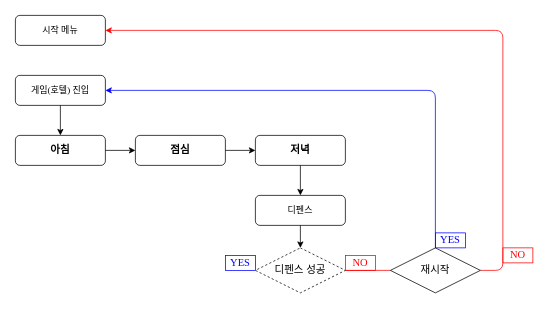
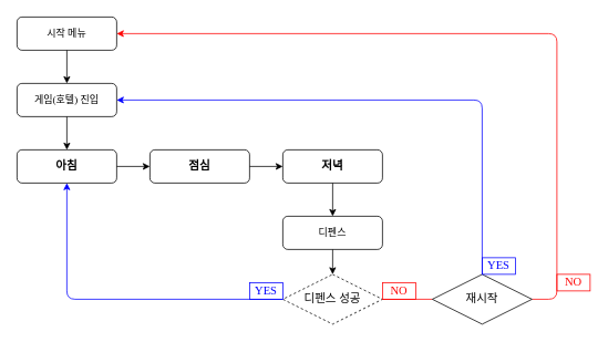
  <mxCell id="0" />
  <mxCell id="1" parent="0" />
+ <mxCell id="2" style="edgeStyle=none;html=1;entryX=0.5;entryY=0;entryDx=0;entryDy=0;fontFamily=Comic Sans MS;strokeColor=#000000;" edge="1" parent="1" source="3" target="5"><mxGeometry relative="1" as="geometry" /></mxCell>
  <mxCell id="3" value="시작 메뉴" style="rounded=1;whiteSpace=wrap;html=1;fontFamily=Comic Sans MS;strokeColor=#000000;fillColor=none;fontColor=#000000;" vertex="1" parent="1"><mxGeometry x="20" y="20" width="120" height="40" as="geometry" /></mxCell>
  <mxCell id="4" style="edgeStyle=none;html=1;entryX=0.5;entryY=0;entryDx=0;entryDy=0;fontFamily=Comic Sans MS;strokeColor=#000000;" edge="1" parent="1" source="5" target="7"><mxGeometry relative="1" as="geometry" /></mxCell>
  <mxCell id="5" value="게임(호텔) 진입" style="rounded=1;whiteSpace=wrap;html=1;fontFamily=Comic Sans MS;strokeColor=#000000;fillColor=none;fontColor=#000000;" vertex="1" parent="1"><mxGeometry x="20" y="100" width="120" height="40" as="geometry" /></mxCell>
  <mxCell id="6" style="edgeStyle=none;html=1;exitX=1;exitY=0.5;exitDx=0;exitDy=0;entryX=0;entryY=0.5;entryDx=0;entryDy=0;fontFamily=Comic Sans MS;strokeColor=#000000;" edge="1" parent="1" source="7"><mxGeometry relative="1" as="geometry"><mxPoint x="180" y="200" as="targetPoint" /></mxGeometry></mxCell>
  <mxCell id="7" value="&lt;b&gt;&lt;font style=&quot;font-size: 14px;&quot;&gt;아침&lt;/font&gt;&lt;/b&gt;" style="rounded=1;whiteSpace=wrap;html=1;fontFamily=Comic Sans MS;strokeColor=#000000;fillColor=none;fontColor=#000000;" vertex="1" parent="1"><mxGeometry x="20" y="180" width="120" height="40" as="geometry" /></mxCell>
  <mxCell id="8" style="edgeStyle=none;html=1;fontFamily=Comic Sans MS;strokeColor=#000000;" edge="1" parent="1"><mxGeometry relative="1" as="geometry"><mxPoint x="300" y="200" as="sourcePoint" /><mxPoint x="340" y="200" as="targetPoint" /></mxGeometry></mxCell>
  <mxCell id="9" value="&lt;b&gt;&lt;font style=&quot;font-size: 14px;&quot;&gt;점심&lt;/font&gt;&lt;/b&gt;" style="rounded=1;whiteSpace=wrap;html=1;fontFamily=Comic Sans MS;strokeColor=#000000;fillColor=none;fontColor=#000000;" vertex="1" parent="1"><mxGeometry x="180" y="180" width="120" height="40" as="geometry" /></mxCell>
  <mxCell id="10" style="edgeStyle=none;html=1;entryX=0.5;entryY=0;entryDx=0;entryDy=0;strokeColor=#000000;fontFamily=Comic Sans MS;fontSize=14;fontColor=#FF0000;endArrow=classic;endFill=1;" edge="1" parent="1" source="11" target="13"><mxGeometry relative="1" as="geometry" /></mxCell>
  <mxCell id="11" value="&lt;span style=&quot;font-size: 14px;&quot;&gt;&lt;b&gt;저녁&lt;/b&gt;&lt;/span&gt;" style="rounded=1;whiteSpace=wrap;html=1;fontFamily=Comic Sans MS;strokeColor=#000000;fillColor=none;fontColor=#000000;" vertex="1" parent="1"><mxGeometry x="340" y="180" width="120" height="40" as="geometry" /></mxCell>
  <mxCell id="12" style="edgeStyle=none;html=1;entryX=0.5;entryY=0;entryDx=0;entryDy=0;strokeColor=#000000;fontFamily=Comic Sans MS;fontSize=14;fontColor=#FF0000;endArrow=classic;endFill=1;" edge="1" parent="1" source="13" target="16"><mxGeometry relative="1" as="geometry" /></mxCell>
  <mxCell id="13" value="디펜스" style="rounded=1;whiteSpace=wrap;html=1;fontFamily=Comic Sans MS;strokeColor=#000000;fillColor=none;fontColor=#000000;" vertex="1" parent="1"><mxGeometry x="340" y="260" width="120" height="40" as="geometry" /></mxCell>
+ <mxCell id="14" style="edgeStyle=none;html=1;fontFamily=Comic Sans MS;fontSize=14;exitX=0;exitY=0.5;exitDx=0;exitDy=0;verticalAlign=middle;endArrow=classic;endFill=1;strokeColor=#0000FF;entryX=0.5;entryY=1;entryDx=0;entryDy=0;" edge="1" parent="1" source="16" target="7"><mxGeometry relative="1" as="geometry"><mxPoint x="80" y="160" as="targetPoint" /><Array as="points"><mxPoint x="80" y="360" /></Array></mxGeometry></mxCell>
  <mxCell id="15" style="edgeStyle=none;html=1;entryX=0;entryY=0.5;entryDx=0;entryDy=0;strokeColor=#FF0000;fontFamily=Comic Sans MS;fontSize=14;fontColor=#FF0000;endArrow=none;endFill=1;" edge="1" parent="1" source="16" target="21"><mxGeometry relative="1" as="geometry" /></mxCell>
  <mxCell id="16" value="디펜스 성공" style="rhombus;whiteSpace=wrap;html=1;fontFamily=Comic Sans MS;fontSize=14;strokeColor=#000000;fillColor=none;fontColor=#000000;dashed=1;" vertex="1" parent="1"><mxGeometry x="340" y="330" width="120" height="60" as="geometry" /></mxCell>
  <mxCell id="17" value="YES" style="text;html=1;strokeColor=#0000FF;fillColor=none;align=center;verticalAlign=middle;whiteSpace=wrap;rounded=0;fontFamily=Comic Sans MS;fontSize=14;fontColor=#0000FF;" vertex="1" parent="1"><mxGeometry x="300" y="340" width="40" height="20" as="geometry" /></mxCell>
  <mxCell id="18" value="&lt;font color=&quot;#ff0000&quot;&gt;NO&lt;/font&gt;" style="text;html=1;strokeColor=#FF0000;fillColor=none;align=center;verticalAlign=middle;whiteSpace=wrap;rounded=0;fontFamily=Comic Sans MS;fontSize=14;fontColor=#0000FF;" vertex="1" parent="1"><mxGeometry x="460" y="340" width="40" height="20" as="geometry" /></mxCell>
  <mxCell id="19" style="edgeStyle=none;html=1;strokeColor=#0000FF;fontFamily=Comic Sans MS;fontSize=14;fontColor=#FF0000;endArrow=classic;endFill=1;entryX=1;entryY=0.5;entryDx=0;entryDy=0;exitX=0.5;exitY=0;exitDx=0;exitDy=0;" edge="1" parent="1" source="21" target="5"><mxGeometry relative="1" as="geometry"><mxPoint x="740" y="450" as="targetPoint" /><Array as="points"><mxPoint x="580" y="120" /></Array></mxGeometry></mxCell>
  <mxCell id="20" style="edgeStyle=none;html=1;entryX=1;entryY=0.5;entryDx=0;entryDy=0;strokeColor=#FF0000;fontFamily=Comic Sans MS;fontSize=14;fontColor=#FF0000;endArrow=classic;endFill=1;exitX=1;exitY=0.5;exitDx=0;exitDy=0;" edge="1" parent="1" source="21" target="3"><mxGeometry relative="1" as="geometry"><Array as="points"><mxPoint x="670" y="360" /><mxPoint x="670" y="40" /></Array></mxGeometry></mxCell>
  <mxCell id="21" value="재시작" style="rhombus;whiteSpace=wrap;html=1;fontFamily=Comic Sans MS;fontSize=14;strokeColor=#000000;fillColor=none;fontColor=#000000;" vertex="1" parent="1"><mxGeometry x="520" y="330" width="120" height="60" as="geometry" /></mxCell>
  <mxCell id="22" value="YES" style="text;html=1;strokeColor=#0000FF;fillColor=none;align=center;verticalAlign=middle;whiteSpace=wrap;rounded=0;fontFamily=Comic Sans MS;fontSize=14;fontColor=#0000FF;" vertex="1" parent="1"><mxGeometry x="580" y="310" width="40" height="20" as="geometry" /></mxCell>
  <mxCell id="23" value="&lt;font color=&quot;#ff0000&quot;&gt;NO&lt;/font&gt;" style="text;html=1;strokeColor=#FF0000;fillColor=none;align=center;verticalAlign=middle;whiteSpace=wrap;rounded=0;fontFamily=Comic Sans MS;fontSize=14;fontColor=#0000FF;" vertex="1" parent="1"><mxGeometry x="670" y="330" width="40" height="20" as="geometry" /></mxCell>
